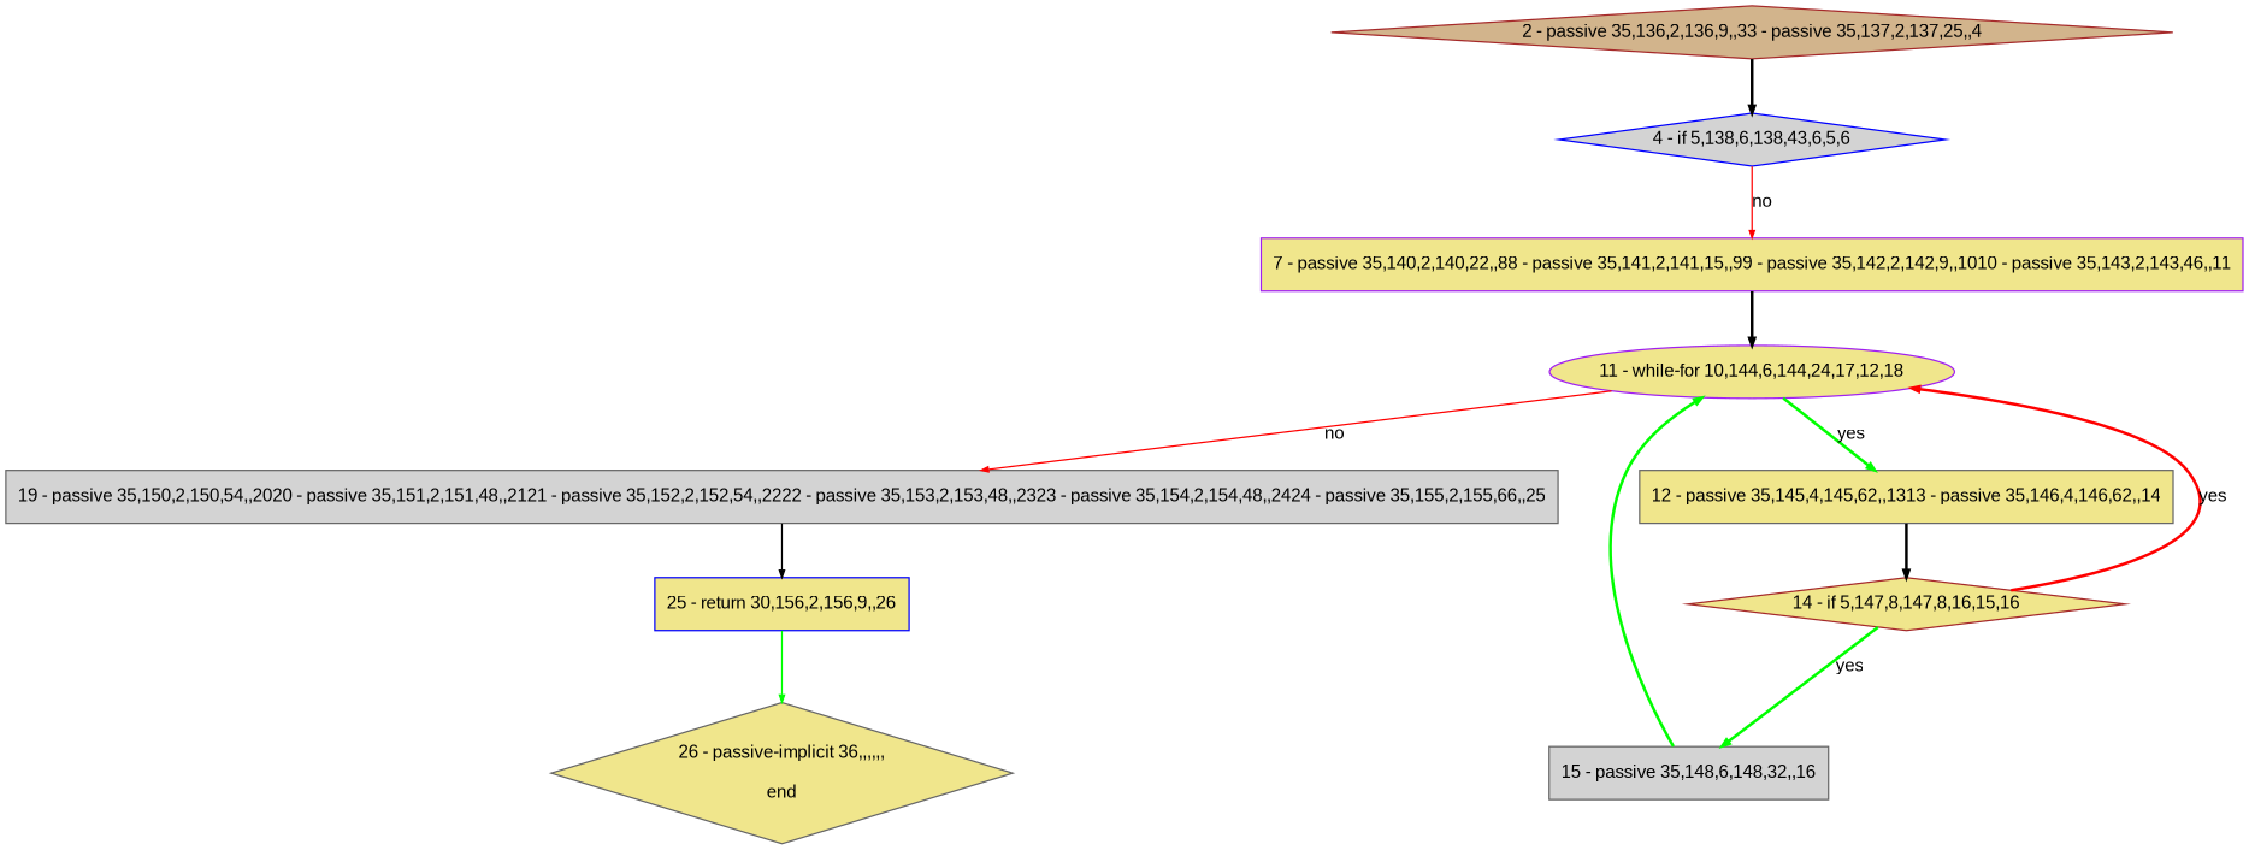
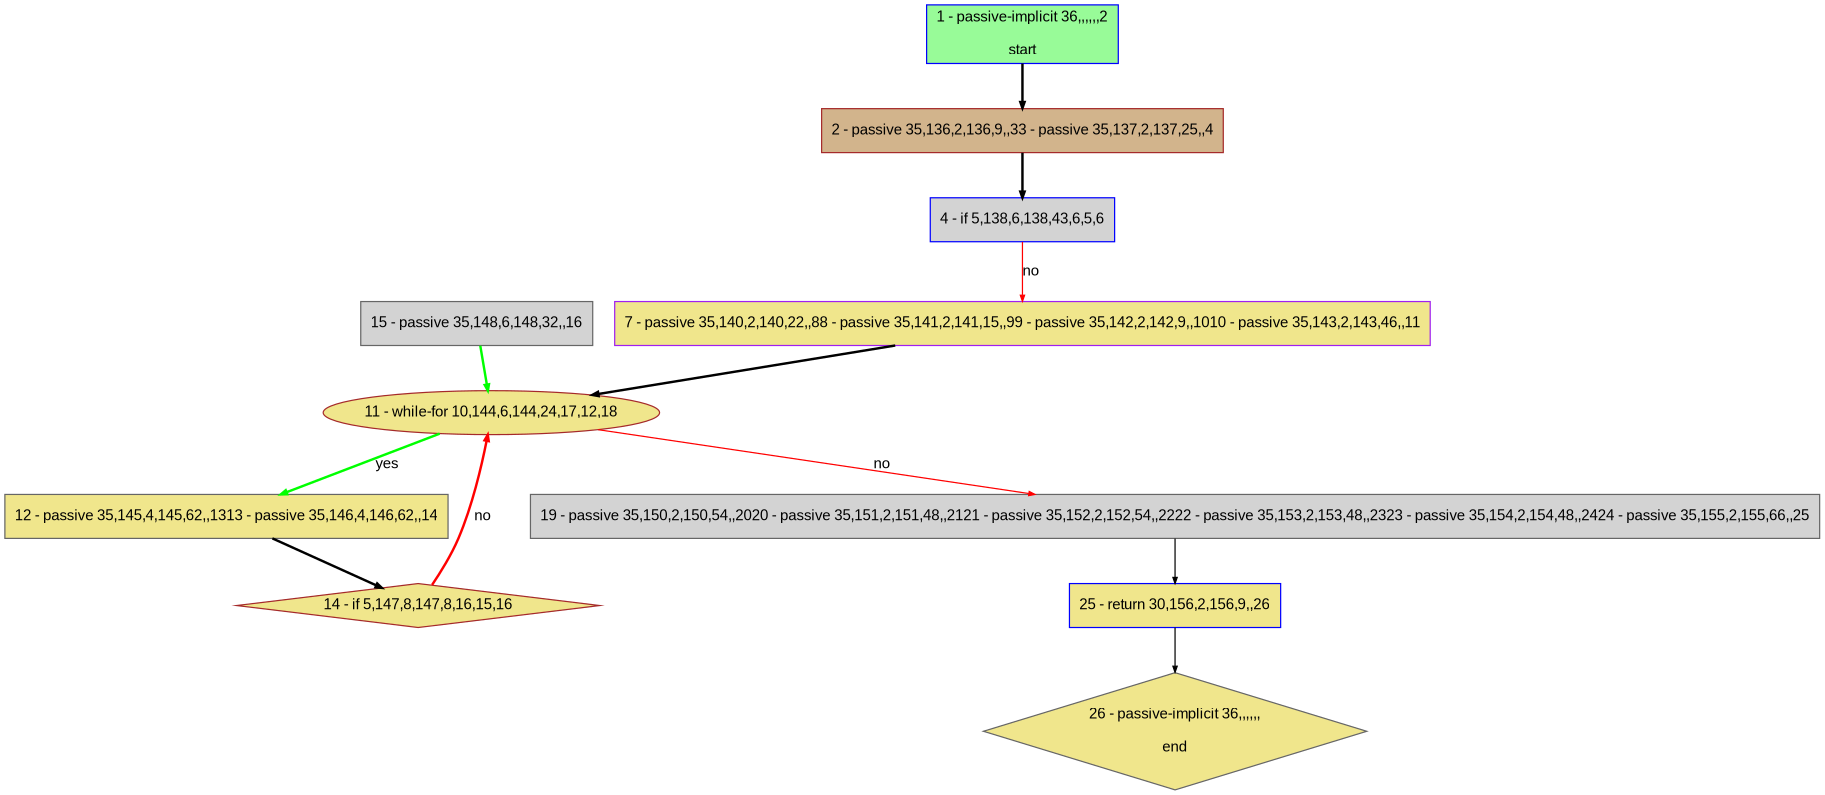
  digraph {
    bgcolor=white
    compound=true
    fillcolor="#FFFFCC"
    fontname=Arial
    fontsize=12
    pack=true
    packmode=clust
    style="rounded,filled"
    node [color=gray40 compound=true fillcolor=khaki fixedsize=false fontname=Arial fontsize=12 node_initialized=no shape=box style=filled]
    edge [arrowhead=normal arrowsize=0.5 arrowtail=none color="#000000" compound=true dir=forward fontcolor=black fontname=Arial fontsize=12 style=bold]
-   n1 [color=brown fillcolor=tan label="2 - passive 35,136,2,136,9,,33 - passive 35,137,2,137,25,,4" shape=diamond]
-   n2 [color=blue fillcolor=lightgrey label="4 - if 5,138,6,138,43,6,5,6" shape=diamond]
+   n1 [color=brown fillcolor=tan label="2 - passive 35,136,2,136,9,,33 - passive 35,137,2,137,25,,4"]
+   n2 [color=blue fillcolor=lightgrey label="4 - if 5,138,6,138,43,6,5,6"]
    n3 [color=purple label="7 - passive 35,140,2,140,22,,88 - passive 35,141,2,141,15,,99 - passive 35,142,2,142,9,,1010 - passive 35,143,2,143,46,,11"]
-   n5 [color=purple label="11 - while-for 10,144,6,144,24,17,12,18" shape=oval]
+   n4 [color=blue fillcolor=palegreen label="1 - passive-implicit 36,,,,,,2\n\nstart"]
+   n5 [color=brown label="11 - while-for 10,144,6,144,24,17,12,18" shape=oval]
    n6 [label="12 - passive 35,145,4,145,62,,1313 - passive 35,146,4,146,62,,14"]
    n7 [fillcolor=lightgrey label="19 - passive 35,150,2,150,54,,2020 - passive 35,151,2,151,48,,2121 - passive 35,152,2,152,54,,2222 - passive 35,153,2,153,48,,2323 - passive 35,154,2,154,48,,2424 - passive 35,155,2,155,66,,25"]
    n8 [color=brown label="14 - if 5,147,8,147,8,16,15,16" shape=diamond]
    n9 [color=blue label="25 - return 30,156,2,156,9,,26"]
    n10 [fillcolor=lightgrey label="15 - passive 35,148,6,148,32,,16"]
    n11 [label="26 - passive-implicit 36,,,,,,\n\nend" shape=diamond]
    n1 -> n2
    n2 -> n3 [color="#ff0000" label=no style=solid]
    n3 -> n5
+   n4 -> n1
    n5 -> n6 [color="#00ff00" label=yes]
    n5 -> n7 [color="#ff0000" label=no style=solid]
    n6 -> n8
    n7 -> n9 [style=solid]
-   n8 -> n5 [color="#ff0000" label=yes]
-   n8 -> n10 [color="#00ff00" label=yes]
-   n9 -> n11 [color="#00ff00" style=solid]
+   n8 -> n5 [color="#ff0000" label=no]
+   n9 -> n11 [style=solid]
    n10 -> n5 [color="#00ff00"]
  }
